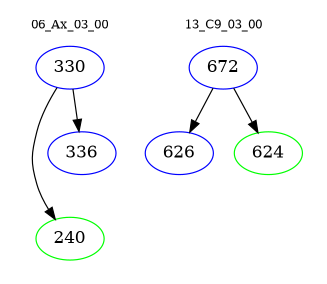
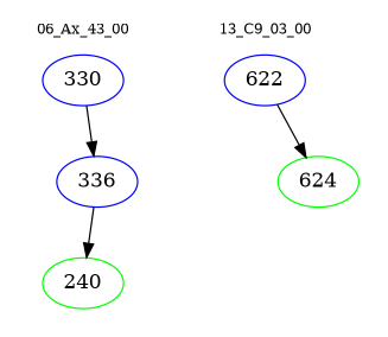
  digraph {
    node [color=blue]
    edge [color=black]
    n1 [label=330]
    n2 [color=green label=240]
    n3 [label=336]
-   n4 [label=672]
-   n5 [label=626]
+   n4 [label=622]
    n6 [color=green label=624]
    subgraph cluster_1 {
      color=white
      fontsize=10
-     label="06_Ax_03_00"
+     label="06_Ax_43_00"
      n1
      n2
      n3
    }
    subgraph cluster_2 {
      color=white
      fontsize=10
      label="13_C9_03_00"
      n4
-     n5
      n6
    }
-   n1 -> n2
+   n3 -> n2
    n1 -> n3
-   n4 -> n5
    n4 -> n6
  }
